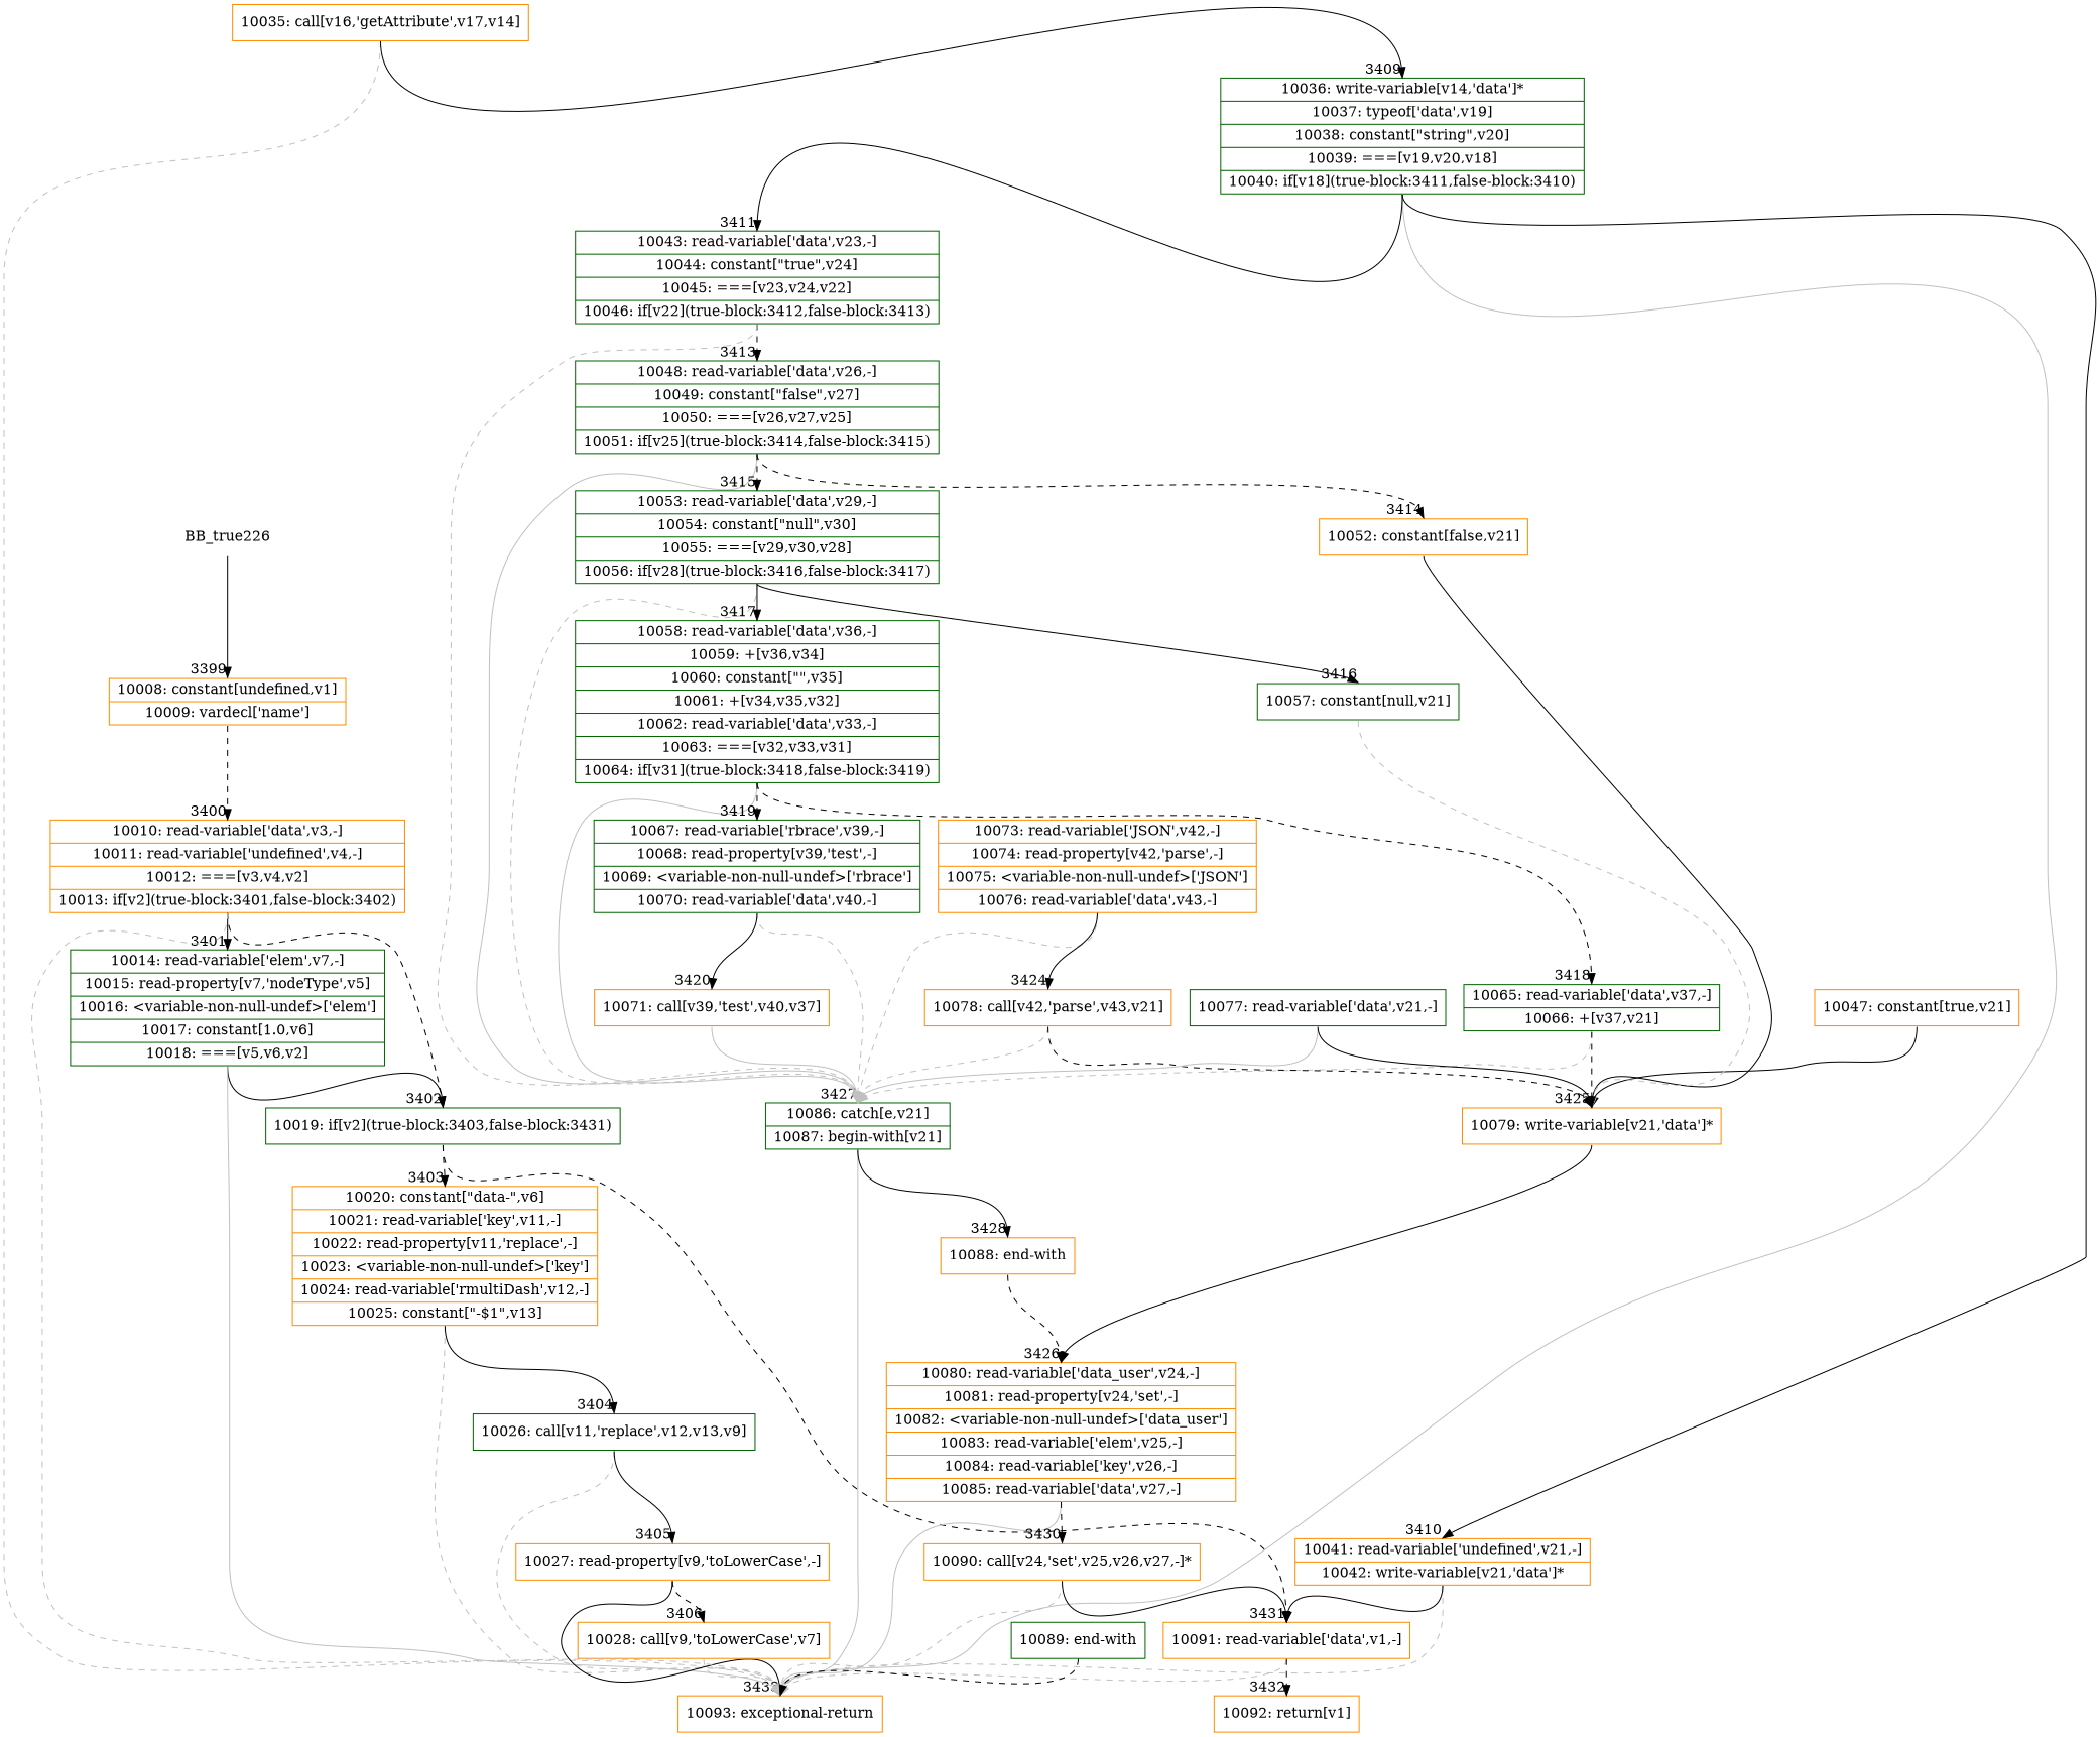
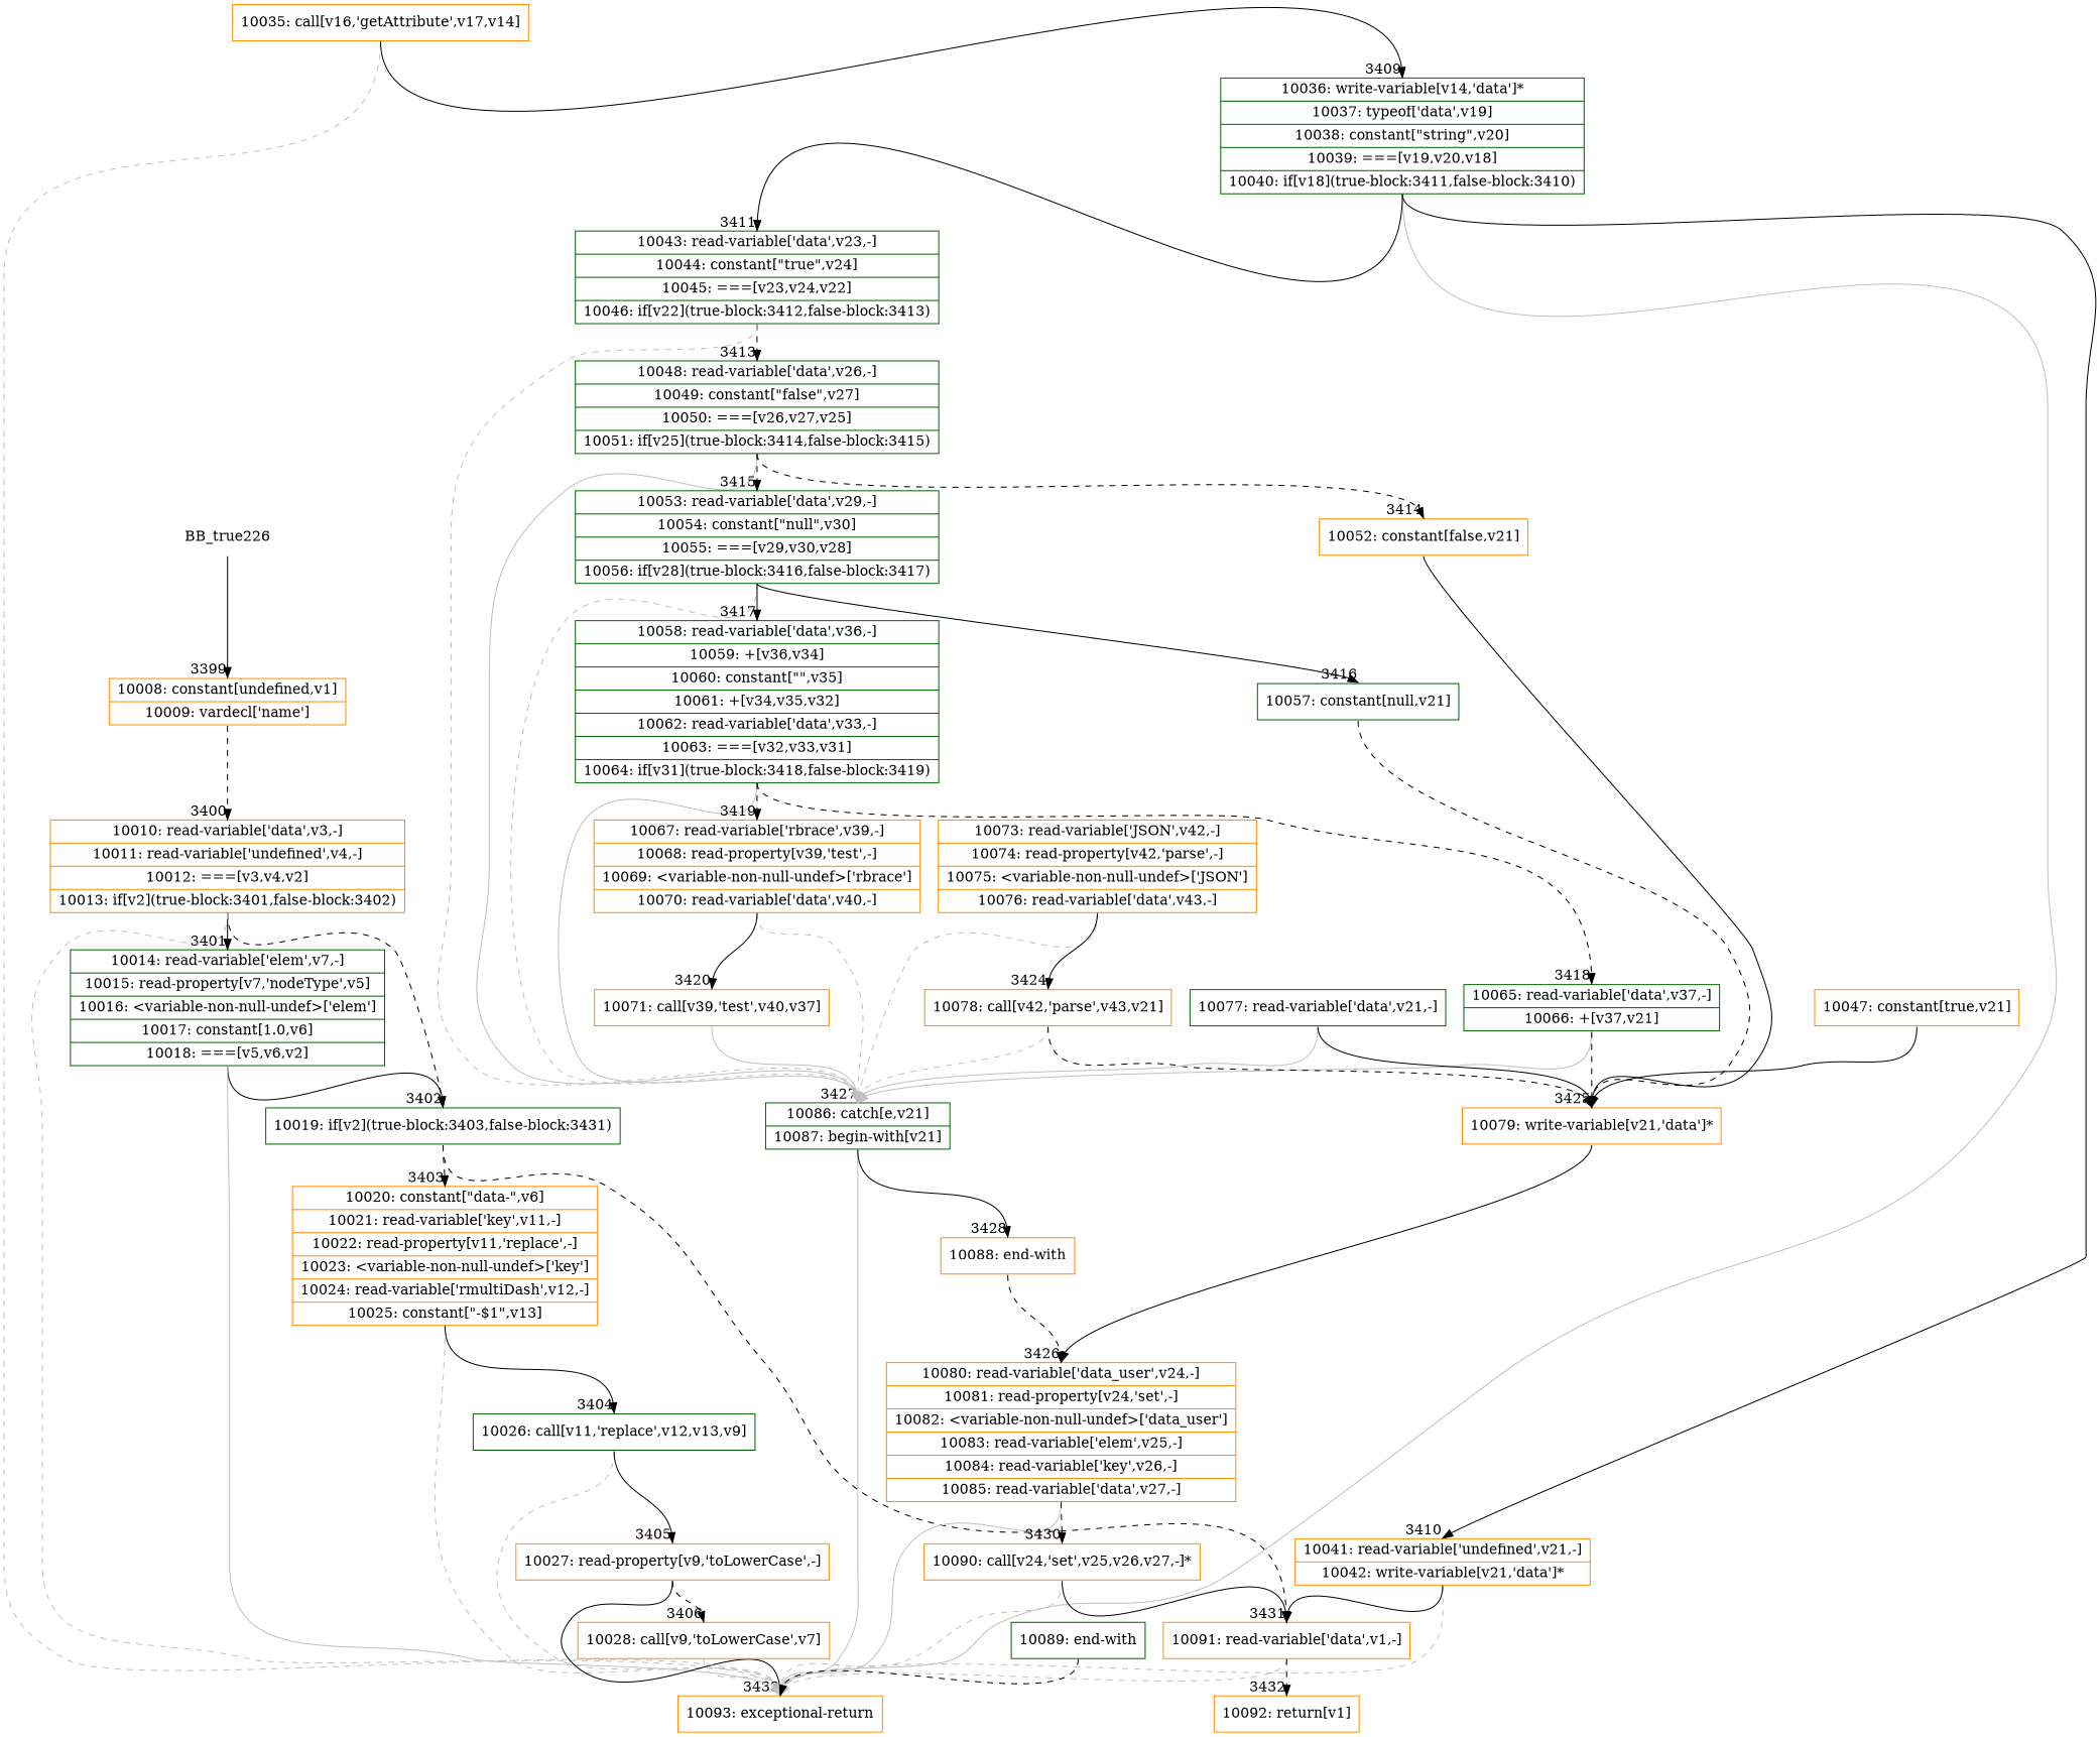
  digraph {
    rankdir=TD
    node [color=darkorange shape=record]
    edge [headport=n style=dashed tailport=s]
    n1 [color=darkgreen label=BB_true226 shape=none]
    n2 [label="{10008: constant[undefined,v1]|10009: vardecl['name']}"]
    n3 [label="{10010: read-variable['data',v3,-]|10011: read-variable['undefined',v4,-]|10012: ===[v3,v4,v2]|10013: if[v2](true-block:3401,false-block:3402)}"]
    n4 [color=darkgreen label="{10019: if[v2](true-block:3403,false-block:3431)}"]
    n5 [color=darkgreen label="{10014: read-variable['elem',v7,-]|10015: read-property[v7,'nodeType',v5]|10016: \<variable-non-null-undef\>['elem']|10017: constant[1.0,v6]|10018: ===[v5,v6,v2]}"]
    n6 [label="{10093: exceptional-return}"]
    n7 [label="{10020: constant[\"data-\",v6]|10021: read-variable['key',v11,-]|10022: read-property[v11,'replace',-]|10023: \<variable-non-null-undef\>['key']|10024: read-variable['rmultiDash',v12,-]|10025: constant[\"-$1\",v13]}"]
    n8 [label="{10091: read-variable['data',v1,-]}"]
    n9 [color=darkgreen label="{10026: call[v11,'replace',v12,v13,v9]}"]
    n10 [label="{10092: return[v1]}"]
    n11 [label="{10027: read-property[v9,'toLowerCase',-]}"]
    n12 [label="{10028: call[v9,'toLowerCase',v7]}"]
    n13 [label="{10035: call[v16,'getAttribute',v17,v14]}"]
    n14 [color=darkgreen label="{10036: write-variable[v14,'data']*|10037: typeof['data',v19]|10038: constant[\"string\",v20]|10039: ===[v19,v20,v18]|10040: if[v18](true-block:3411,false-block:3410)}"]
    n15 [color=darkgreen label="{10043: read-variable['data',v23,-]|10044: constant[\"true\",v24]|10045: ===[v23,v24,v22]|10046: if[v22](true-block:3412,false-block:3413)}"]
    n16 [label="{10041: read-variable['undefined',v21,-]|10042: write-variable[v21,'data']*}"]
    n17 [color=darkgreen label="{10048: read-variable['data',v26,-]|10049: constant[\"false\",v27]|10050: ===[v26,v27,v25]|10051: if[v25](true-block:3414,false-block:3415)}"]
    n18 [color=darkgreen label="{10086: catch[e,v21]|10087: begin-with[v21]}"]
    n19 [label="{10047: constant[true,v21]}"]
    n20 [label="{10079: write-variable[v21,'data']*}"]
    n21 [label="{10052: constant[false,v21]}"]
    n22 [color=darkgreen label="{10053: read-variable['data',v29,-]|10054: constant[\"null\",v30]|10055: ===[v29,v30,v28]|10056: if[v28](true-block:3416,false-block:3417)}"]
    n23 [label="{10088: end-with}"]
    n24 [label="{10080: read-variable['data_user',v24,-]|10081: read-property[v24,'set',-]|10082: \<variable-non-null-undef\>['data_user']|10083: read-variable['elem',v25,-]|10084: read-variable['key',v26,-]|10085: read-variable['data',v27,-]}"]
    n25 [color=darkgreen label="{10057: constant[null,v21]}"]
    n26 [color=darkgreen label="{10058: read-variable['data',v36,-]|10059: +[v36,v34]|10060: constant[\"\",v35]|10061: +[v34,v35,v32]|10062: read-variable['data',v33,-]|10063: ===[v32,v33,v31]|10064: if[v31](true-block:3418,false-block:3419)}"]
    n27 [label="{10090: call[v24,'set',v25,v26,v27,-]*}"]
    n28 [color=darkgreen label="{10065: read-variable['data',v37,-]|10066: +[v37,v21]}"]
-   n29 [color=darkgreen label="{10067: read-variable['rbrace',v39,-]|10068: read-property[v39,'test',-]|10069: \<variable-non-null-undef\>['rbrace']|10070: read-variable['data',v40,-]}"]
+   n29 [label="{10067: read-variable['rbrace',v39,-]|10068: read-property[v39,'test',-]|10069: \<variable-non-null-undef\>['rbrace']|10070: read-variable['data',v40,-]}"]
    n30 [label="{10071: call[v39,'test',v40,v37]}"]
    n31 [label="{10073: read-variable['JSON',v42,-]|10074: read-property[v42,'parse',-]|10075: \<variable-non-null-undef\>['JSON']|10076: read-variable['data',v43,-]}"]
    n32 [label="{10078: call[v42,'parse',v43,v21]}"]
    n33 [color=darkgreen label="{10077: read-variable['data',v21,-]}"]
    n34 [color=darkgreen label="{10089: end-with}"]
    n1 -> n2 [headlabel="    3399" style=solid]
    n2 -> n3 [headlabel="      3400"]
    n3 -> n4 [headlabel="      3402"]
    n3 -> n5 [headlabel="      3401" style=solid]
    n3 -> n6 [color=gray headlabel="      3433"]
    n4 -> n7 [headlabel="      3403"]
    n4 -> n8 [headlabel="      3431"]
    n5 -> n4 [style=solid]
    n5 -> n6 [color=gray style=solid]
    n7 -> n6 [color=gray]
    n7 -> n9 [headlabel="      3404" style=solid]
    n8 -> n6 [color=gray]
    n8 -> n10 [headlabel="      3432"]
    n9 -> n6 [color=gray]
    n9 -> n11 [headlabel="      3405" style=solid]
    n11 -> n6 [color=black style=solid]
    n11 -> n12 [headlabel="      3406"]
    n12 -> n6 [color=gray]
    n13 -> n6 [color=gray]
    n13 -> n14 [headlabel="      3409" style=solid]
    n14 -> n6 [color=gray style=solid]
    n14 -> n15 [headlabel="      3411" style=solid]
    n14 -> n16 [headlabel="      3410" style=solid]
    n15 -> n17 [headlabel="      3413"]
    n15 -> n18 [color=gray headlabel="      3427"]
    n16 -> n6 [color=gray]
    n16 -> n8 [style=solid]
    n17 -> n18 [color=gray style=solid]
    n17 -> n21 [headlabel="      3414"]
    n17 -> n22 [headlabel="      3415"]
    n18 -> n6 [color=gray style=solid]
    n18 -> n23 [headlabel="      3428" style=solid]
    n19 -> n20 [headlabel="      3425" style=solid]
    n20 -> n24 [headlabel="      3426" style=solid]
    n21 -> n20 [style=solid]
    n22 -> n18 [color=gray]
    n22 -> n25 [headlabel="      3416" style=solid]
    n22 -> n26 [headlabel="      3417" style=solid]
    n23 -> n24
    n24 -> n6 [color=gray style=solid]
    n24 -> n27 [headlabel="      3430"]
-   n25 -> n20 [color=gray]
+   n25 -> n20
    n26 -> n18 [color=gray style=solid]
    n26 -> n28 [headlabel="      3418"]
    n26 -> n29 [headlabel="      3419"]
    n27 -> n6 [color=gray]
    n27 -> n8 [style=solid]
-   n28 -> n18 [color=gray]
+   n28 -> n18 [color=gray style=solid]
    n28 -> n20
    n29 -> n18 [color=gray]
    n29 -> n30 [headlabel="      3420" style=solid]
    n30 -> n18 [color=gray style=solid]
    n31 -> n18 [color=gray]
    n31 -> n32 [headlabel="      3424" style=solid]
    n32 -> n18 [color=gray]
    n32 -> n20
    n33 -> n18 [color=gray style=solid]
    n33 -> n20 [style=solid]
    n34 -> n6
  }
